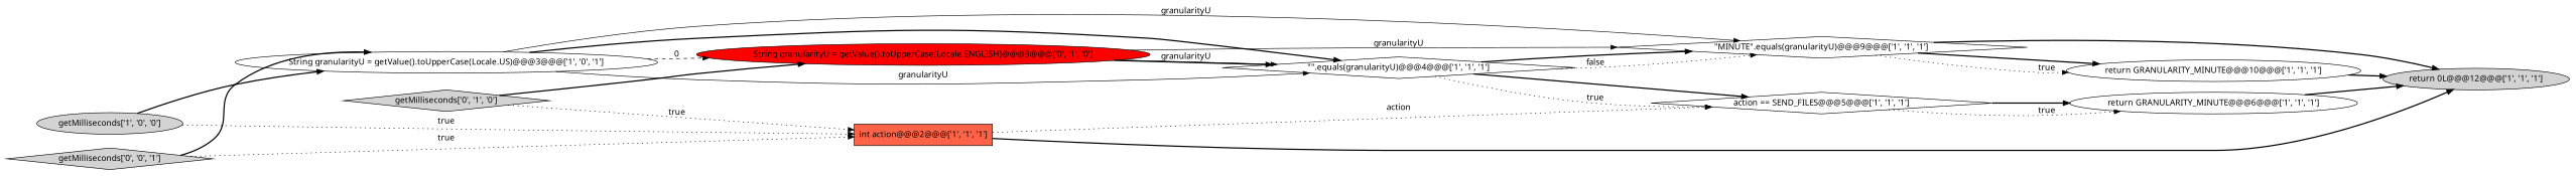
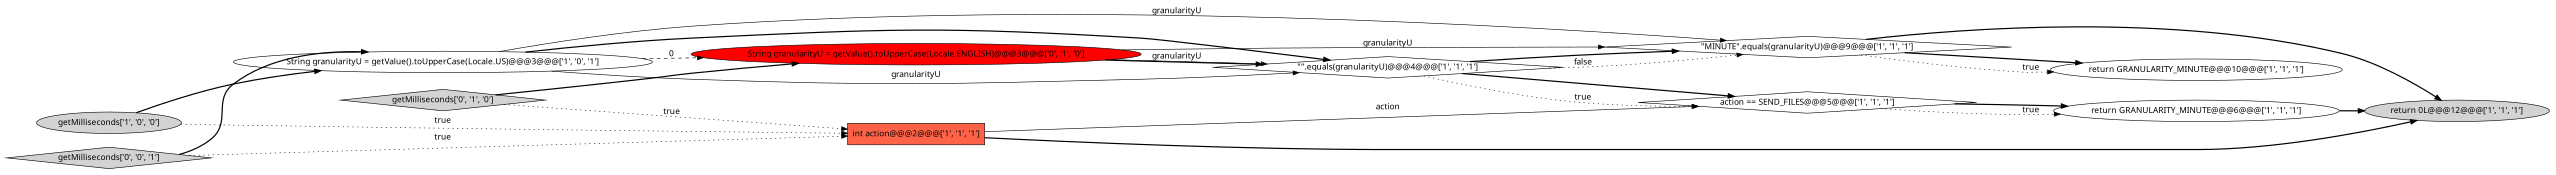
  digraph {
    fontname="Noto Sans"
    rankdir=LR
    node [fillcolor=white fontname="Noto Sans" shape=ellipse style=filled]
    edge [fontname="Noto Sans" style=bold]
    n1 [label="\"\".equals(granularityU)@@@4@@@['1', '1', '1']" shape=diamond]
    n2 [label="\"MINUTE\".equals(granularityU)@@@9@@@['1', '1', '1']" shape=diamond]
    n3 [label="action == SEND_FILES@@@5@@@['1', '1', '1']" shape=diamond]
    n4 [fillcolor=lightgray label="return 0L@@@12@@@['1', '1', '1']"]
    n5 [label="return GRANULARITY_MINUTE@@@10@@@['1', '1', '1']"]
    n6 [label="return GRANULARITY_MINUTE@@@6@@@['1', '1', '1']"]
    n7 [fillcolor=lightgray label="getMilliseconds['1', '0', '0']"]
    n8 [fillcolor=tomato label="int action@@@2@@@['1', '1', '1']" shape=box]
    n9 [label="String granularityU = getValue().toUpperCase(Locale.US)@@@3@@@['1', '0', '1']"]
    n10 [fillcolor=red label="String granularityU = getValue().toUpperCase(Locale.ENGLISH)@@@3@@@['0', '1', '0']"]
    n11 [fillcolor=lightgray label="getMilliseconds['0', '0', '1']" shape=diamond]
    n12 [fillcolor=lightgray label="getMilliseconds['0', '1', '0']" shape=diamond]
    n1 -> n2
    n1 -> n2 [label=false style=dotted]
    n1 -> n3 [label=true style=dotted]
    n1 -> n3
    n2 -> n4
    n2 -> n5
    n2 -> n5 [label=true style=dotted]
    n3 -> n6 [label=true style=dotted]
    n3 -> n6
-   n5 -> n4
    n6 -> n4
    n7 -> n8 [label=true style=dotted]
    n7 -> n9
-   n8 -> n3 [label=action style=dotted]
+   n8 -> n3 [label=action style=solid]
    n8 -> n4
    n9 -> n1
    n9 -> n1 [label=granularityU style=solid]
    n9 -> n2 [label=granularityU style=solid]
    n9 -> n10 [label=0 style=dashed]
    n10 -> n1 [label=granularityU style=solid]
    n10 -> n1
    n10 -> n2 [label=granularityU style=solid]
    n11 -> n8 [label=true style=dotted]
    n11 -> n9
    n12 -> n8 [label=true style=dotted]
    n12 -> n10
  }
